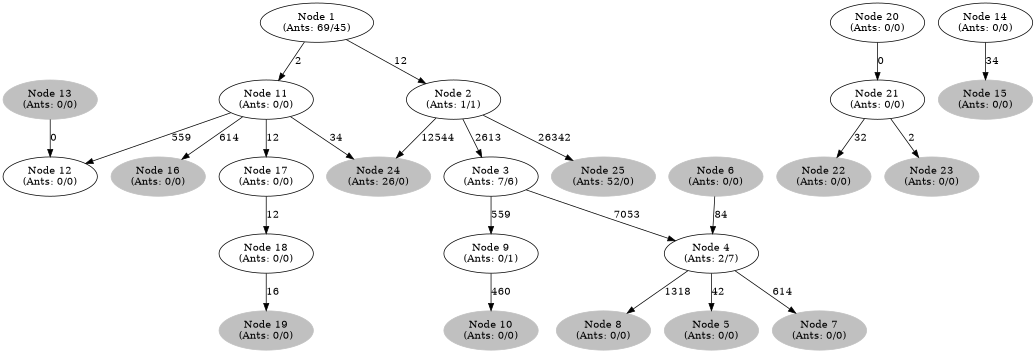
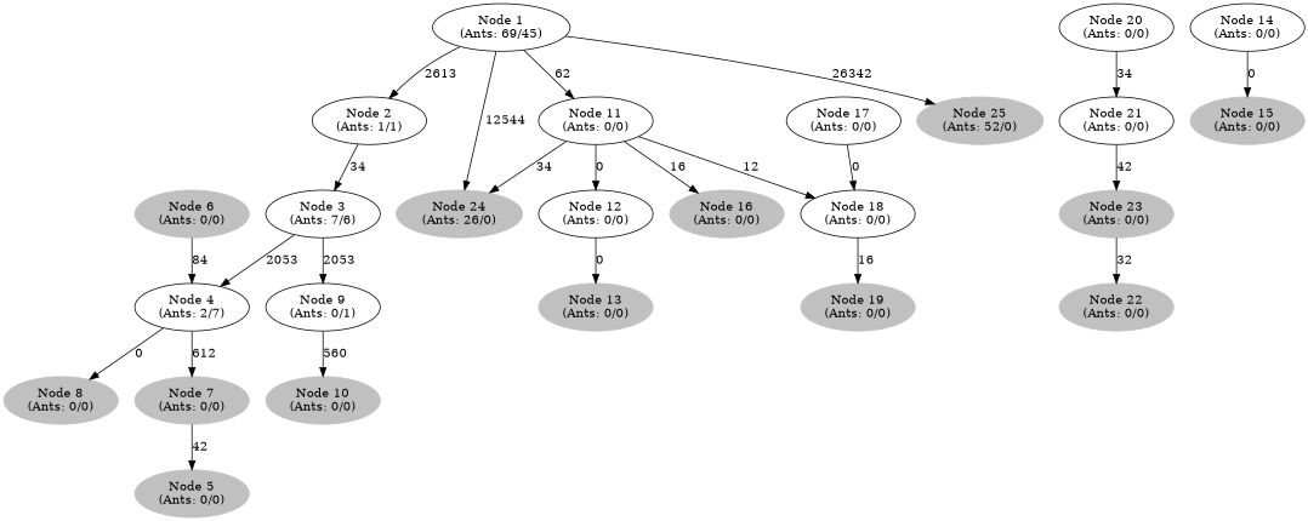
  digraph {
    node [color=gray style=filled]
    "Node 1\n(Ants: 69/45)" [color="" style=""]
    "Node 2\n(Ants: 1/1)" [color="" style=""]
    "Node 11\n(Ants: 0/0)" [color="" style=""]
    "Node 24\n(Ants: 26/0)"
    "Node 25\n(Ants: 52/0)"
    "Node 3\n(Ants: 7/6)" [color="" style=""]
    "Node 12\n(Ants: 0/0)" [color="" style=""]
    "Node 16\n(Ants: 0/0)"
    "Node 17\n(Ants: 0/0)" [color="" style=""]
    "Node 4\n(Ants: 2/7)" [color="" style=""]
    "Node 9\n(Ants: 0/1)" [color="" style=""]
    "Node 5\n(Ants: 0/0)"
    "Node 7\n(Ants: 0/0)"
    "Node 8\n(Ants: 0/0)"
    "Node 10\n(Ants: 0/0)"
    "Node 6\n(Ants: 0/0)"
    "Node 13\n(Ants: 0/0)"
    "Node 18\n(Ants: 0/0)" [color="" style=""]
    "Node 20\n(Ants: 0/0)" [color="" style=""]
    "Node 21\n(Ants: 0/0)" [color="" style=""]
    "Node 14\n(Ants: 0/0)" [color="" style=""]
    "Node 15\n(Ants: 0/0)"
    "Node 19\n(Ants: 0/0)"
    "Node 22\n(Ants: 0/0)"
    "Node 23\n(Ants: 0/0)"
-   "Node 1\n(Ants: 69/45)" -> "Node 2\n(Ants: 1/1)" [label=12]
-   "Node 1\n(Ants: 69/45)" -> "Node 11\n(Ants: 0/0)" [label=2]
-   "Node 2\n(Ants: 1/1)" -> "Node 24\n(Ants: 26/0)" [label=12544]
-   "Node 2\n(Ants: 1/1)" -> "Node 25\n(Ants: 52/0)" [label=26342]
-   "Node 2\n(Ants: 1/1)" -> "Node 3\n(Ants: 7/6)" [label=2613]
+   "Node 1\n(Ants: 69/45)" -> "Node 2\n(Ants: 1/1)" [label=2613]
+   "Node 1\n(Ants: 69/45)" -> "Node 11\n(Ants: 0/0)" [label=62]
+   "Node 1\n(Ants: 69/45)" -> "Node 24\n(Ants: 26/0)" [label=12544]
+   "Node 1\n(Ants: 69/45)" -> "Node 25\n(Ants: 52/0)" [label=26342]
+   "Node 2\n(Ants: 1/1)" -> "Node 3\n(Ants: 7/6)" [label=34]
    "Node 11\n(Ants: 0/0)" -> "Node 24\n(Ants: 26/0)" [label=34]
-   "Node 11\n(Ants: 0/0)" -> "Node 12\n(Ants: 0/0)" [label=559]
-   "Node 11\n(Ants: 0/0)" -> "Node 16\n(Ants: 0/0)" [label=614]
-   "Node 11\n(Ants: 0/0)" -> "Node 17\n(Ants: 0/0)" [label=12]
-   "Node 3\n(Ants: 7/6)" -> "Node 4\n(Ants: 2/7)" [label=7053]
-   "Node 3\n(Ants: 7/6)" -> "Node 9\n(Ants: 0/1)" [label=559]
-   "Node 13\n(Ants: 0/0)" -> "Node 12\n(Ants: 0/0)" [label=0]
-   "Node 17\n(Ants: 0/0)" -> "Node 18\n(Ants: 0/0)" [label=12]
-   "Node 4\n(Ants: 2/7)" -> "Node 5\n(Ants: 0/0)" [label=42]
-   "Node 4\n(Ants: 2/7)" -> "Node 7\n(Ants: 0/0)" [label=614]
-   "Node 4\n(Ants: 2/7)" -> "Node 8\n(Ants: 0/0)" [label=1318]
-   "Node 9\n(Ants: 0/1)" -> "Node 10\n(Ants: 0/0)" [label=460]
+   "Node 11\n(Ants: 0/0)" -> "Node 12\n(Ants: 0/0)" [label=0]
+   "Node 11\n(Ants: 0/0)" -> "Node 16\n(Ants: 0/0)" [label=16]
+   "Node 11\n(Ants: 0/0)" -> "Node 18\n(Ants: 0/0)" [label=12]
+   "Node 3\n(Ants: 7/6)" -> "Node 4\n(Ants: 2/7)" [label=2053]
+   "Node 3\n(Ants: 7/6)" -> "Node 9\n(Ants: 0/1)" [label=2053]
+   "Node 12\n(Ants: 0/0)" -> "Node 13\n(Ants: 0/0)" [label=0]
+   "Node 17\n(Ants: 0/0)" -> "Node 18\n(Ants: 0/0)" [label=0]
+   "Node 7\n(Ants: 0/0)" -> "Node 5\n(Ants: 0/0)" [label=42]
+   "Node 4\n(Ants: 2/7)" -> "Node 7\n(Ants: 0/0)" [label=612]
+   "Node 4\n(Ants: 2/7)" -> "Node 8\n(Ants: 0/0)" [label=0]
+   "Node 9\n(Ants: 0/1)" -> "Node 10\n(Ants: 0/0)" [label=560]
    "Node 6\n(Ants: 0/0)" -> "Node 4\n(Ants: 2/7)" [label=84]
    "Node 18\n(Ants: 0/0)" -> "Node 19\n(Ants: 0/0)" [label=16]
-   "Node 20\n(Ants: 0/0)" -> "Node 21\n(Ants: 0/0)" [label=0]
-   "Node 21\n(Ants: 0/0)" -> "Node 22\n(Ants: 0/0)" [label=32]
-   "Node 21\n(Ants: 0/0)" -> "Node 23\n(Ants: 0/0)" [label=2]
-   "Node 14\n(Ants: 0/0)" -> "Node 15\n(Ants: 0/0)" [label=34]
+   "Node 20\n(Ants: 0/0)" -> "Node 21\n(Ants: 0/0)" [label=34]
+   "Node 23\n(Ants: 0/0)" -> "Node 22\n(Ants: 0/0)" [label=32]
+   "Node 21\n(Ants: 0/0)" -> "Node 23\n(Ants: 0/0)" [label=42]
+   "Node 14\n(Ants: 0/0)" -> "Node 15\n(Ants: 0/0)" [label=0]
  }
